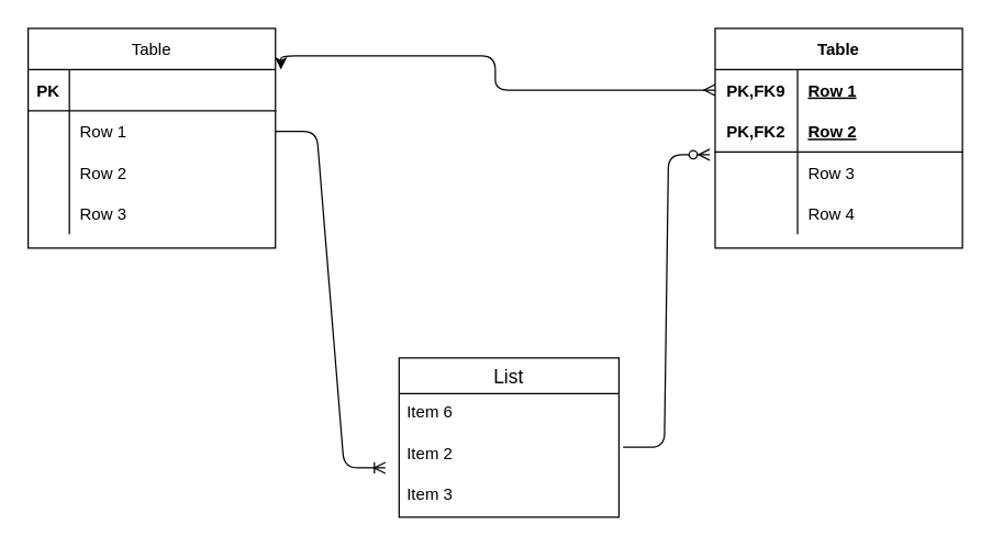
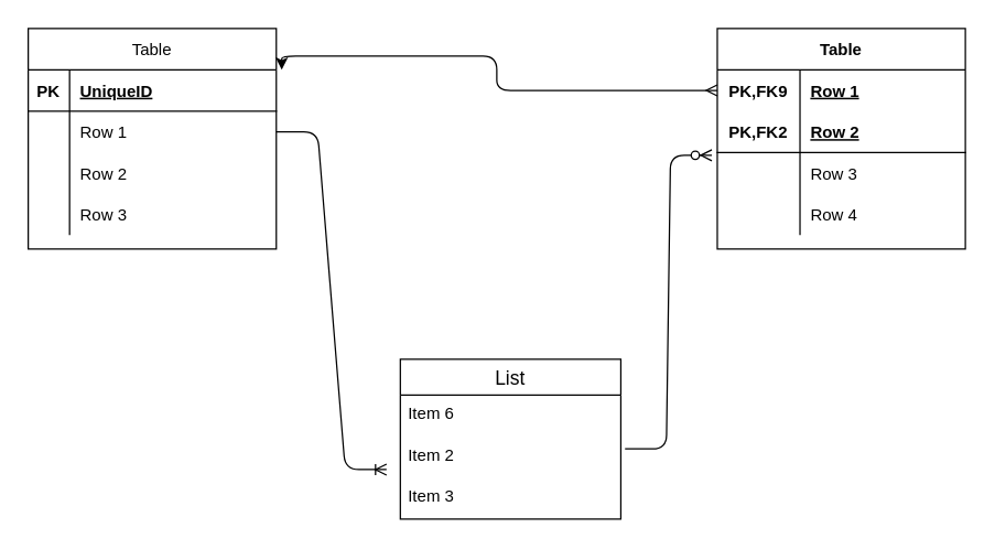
  <mxCell id="0" />
  <mxCell id="1" parent="0" />
  <mxCell id="2" value="" style="edgeStyle=entityRelationEdgeStyle;fontSize=12;html=1;endArrow=ERzeroToMany;endFill=1;entryX=-0.022;entryY=0.067;entryDx=0;entryDy=0;entryPerimeter=0;exitX=1.019;exitY=0.3;exitDx=0;exitDy=0;exitPerimeter=0;targetPerimeterSpacing=6;" edge="1" parent="1" source="32" target="10"><mxGeometry width="100" height="100" relative="1" as="geometry"><mxPoint x="280" y="250" as="sourcePoint" /><mxPoint x="380" y="150" as="targetPoint" /></mxGeometry></mxCell>
  <mxCell id="3" value="Table" style="shape=table;startSize=30;container=1;collapsible=1;childLayout=tableLayout;fixedRows=1;rowLines=0;fontStyle=1;align=center;resizeLast=1;" vertex="1" parent="1"><mxGeometry x="520" y="20" width="180" height="160" as="geometry" /></mxCell>
  <mxCell id="4" value="" style="shape=partialRectangle;collapsible=0;dropTarget=0;pointerEvents=0;fillColor=none;top=0;left=0;bottom=0;right=0;points=[[0,0.5],[1,0.5]];portConstraint=eastwest;" vertex="1" parent="3"><mxGeometry y="30" width="180" height="30" as="geometry" /></mxCell>
  <mxCell id="5" value="PK,FK9" style="shape=partialRectangle;connectable=0;fillColor=none;top=0;left=0;bottom=0;right=0;fontStyle=1;overflow=hidden;" vertex="1" parent="4"><mxGeometry width="60" height="30" as="geometry" /></mxCell>
  <mxCell id="6" value="Row 1" style="shape=partialRectangle;connectable=0;fillColor=none;top=0;left=0;bottom=0;right=0;align=left;spacingLeft=6;fontStyle=5;overflow=hidden;" vertex="1" parent="4"><mxGeometry x="60" width="120" height="30" as="geometry" /></mxCell>
  <mxCell id="7" value="" style="shape=partialRectangle;collapsible=0;dropTarget=0;pointerEvents=0;fillColor=none;top=0;left=0;bottom=1;right=0;points=[[0,0.5],[1,0.5]];portConstraint=eastwest;" vertex="1" parent="3"><mxGeometry y="60" width="180" height="30" as="geometry" /></mxCell>
  <mxCell id="8" value="PK,FK2" style="shape=partialRectangle;connectable=0;fillColor=none;top=0;left=0;bottom=0;right=0;fontStyle=1;overflow=hidden;" vertex="1" parent="7"><mxGeometry width="60" height="30" as="geometry" /></mxCell>
  <mxCell id="9" value="Row 2" style="shape=partialRectangle;connectable=0;fillColor=none;top=0;left=0;bottom=0;right=0;align=left;spacingLeft=6;fontStyle=5;overflow=hidden;" vertex="1" parent="7"><mxGeometry x="60" width="120" height="30" as="geometry" /></mxCell>
  <mxCell id="10" value="" style="shape=partialRectangle;collapsible=0;dropTarget=0;pointerEvents=0;fillColor=none;top=0;left=0;bottom=0;right=0;points=[[0,0.5],[1,0.5]];portConstraint=eastwest;" vertex="1" parent="3"><mxGeometry y="90" width="180" height="30" as="geometry" /></mxCell>
  <mxCell id="11" value="" style="shape=partialRectangle;connectable=0;fillColor=none;top=0;left=0;bottom=0;right=0;editable=1;overflow=hidden;" vertex="1" parent="10"><mxGeometry width="60" height="30" as="geometry" /></mxCell>
  <mxCell id="12" value="Row 3" style="shape=partialRectangle;connectable=0;fillColor=none;top=0;left=0;bottom=0;right=0;align=left;spacingLeft=6;overflow=hidden;" vertex="1" parent="10"><mxGeometry x="60" width="120" height="30" as="geometry" /></mxCell>
  <mxCell id="13" value="" style="shape=partialRectangle;collapsible=0;dropTarget=0;pointerEvents=0;fillColor=none;top=0;left=0;bottom=0;right=0;points=[[0,0.5],[1,0.5]];portConstraint=eastwest;" vertex="1" parent="3"><mxGeometry y="120" width="180" height="30" as="geometry" /></mxCell>
  <mxCell id="14" value="" style="shape=partialRectangle;connectable=0;fillColor=none;top=0;left=0;bottom=0;right=0;editable=1;overflow=hidden;" vertex="1" parent="13"><mxGeometry width="60" height="30" as="geometry" /></mxCell>
  <mxCell id="15" value="Row 4" style="shape=partialRectangle;connectable=0;fillColor=none;top=0;left=0;bottom=0;right=0;align=left;spacingLeft=6;overflow=hidden;" vertex="1" parent="13"><mxGeometry x="60" width="120" height="30" as="geometry" /></mxCell>
  <mxCell id="16" value="" style="edgeStyle=entityRelationEdgeStyle;fontSize=12;html=1;endArrow=ERoneToMany;exitX=1;exitY=0.5;exitDx=0;exitDy=0;" edge="1" parent="1" source="21"><mxGeometry width="100" height="100" relative="1" as="geometry"><mxPoint x="230" y="400" as="sourcePoint" /><mxPoint x="280" y="340" as="targetPoint" /></mxGeometry></mxCell>
  <mxCell id="17" value="Table" style="shape=table;startSize=30;container=1;collapsible=1;childLayout=tableLayout;fixedRows=1;rowLines=0;fontStyle=0;align=center;resizeLast=1;" vertex="1" parent="1"><mxGeometry x="20" y="20" width="180" height="160" as="geometry" /></mxCell>
  <mxCell id="18" value="" style="shape=partialRectangle;collapsible=0;dropTarget=0;pointerEvents=0;fillColor=none;top=0;left=0;bottom=1;right=0;points=[[0,0.5],[1,0.5]];portConstraint=eastwest;" vertex="1" parent="17"><mxGeometry y="30" width="180" height="30" as="geometry" /></mxCell>
  <mxCell id="19" value="PK" style="shape=partialRectangle;connectable=0;fillColor=none;top=0;left=0;bottom=0;right=0;fontStyle=1;overflow=hidden;" vertex="1" parent="18"><mxGeometry width="30" height="30" as="geometry" /></mxCell>
+ <mxCell id="20" value="UniqueID" style="shape=partialRectangle;connectable=0;fillColor=none;top=0;left=0;bottom=0;right=0;align=left;spacingLeft=6;fontStyle=5;overflow=hidden;" vertex="1" parent="18"><mxGeometry x="30" width="150" height="30" as="geometry" /></mxCell>
  <mxCell id="21" value="" style="shape=partialRectangle;collapsible=0;dropTarget=0;pointerEvents=0;fillColor=none;top=0;left=0;bottom=0;right=0;points=[[0,0.5],[1,0.5]];portConstraint=eastwest;" vertex="1" parent="17"><mxGeometry y="60" width="180" height="30" as="geometry" /></mxCell>
  <mxCell id="22" value="" style="shape=partialRectangle;connectable=0;fillColor=none;top=0;left=0;bottom=0;right=0;editable=1;overflow=hidden;" vertex="1" parent="21"><mxGeometry width="30" height="30" as="geometry" /></mxCell>
  <mxCell id="23" value="Row 1" style="shape=partialRectangle;connectable=0;fillColor=none;top=0;left=0;bottom=0;right=0;align=left;spacingLeft=6;overflow=hidden;" vertex="1" parent="21"><mxGeometry x="30" width="150" height="30" as="geometry" /></mxCell>
  <mxCell id="24" value="" style="shape=partialRectangle;collapsible=0;dropTarget=0;pointerEvents=0;fillColor=none;top=0;left=0;bottom=0;right=0;points=[[0,0.5],[1,0.5]];portConstraint=eastwest;" vertex="1" parent="17"><mxGeometry y="90" width="180" height="30" as="geometry" /></mxCell>
  <mxCell id="25" value="" style="shape=partialRectangle;connectable=0;fillColor=none;top=0;left=0;bottom=0;right=0;editable=1;overflow=hidden;" vertex="1" parent="24"><mxGeometry width="30" height="30" as="geometry" /></mxCell>
  <mxCell id="26" value="Row 2" style="shape=partialRectangle;connectable=0;fillColor=none;top=0;left=0;bottom=0;right=0;align=left;spacingLeft=6;overflow=hidden;" vertex="1" parent="24"><mxGeometry x="30" width="150" height="30" as="geometry" /></mxCell>
  <mxCell id="27" value="" style="shape=partialRectangle;collapsible=0;dropTarget=0;pointerEvents=0;fillColor=none;top=0;left=0;bottom=0;right=0;points=[[0,0.5],[1,0.5]];portConstraint=eastwest;" vertex="1" parent="17"><mxGeometry y="120" width="180" height="30" as="geometry" /></mxCell>
  <mxCell id="28" value="" style="shape=partialRectangle;connectable=0;fillColor=none;top=0;left=0;bottom=0;right=0;editable=1;overflow=hidden;" vertex="1" parent="27"><mxGeometry width="30" height="30" as="geometry" /></mxCell>
  <mxCell id="29" value="Row 3" style="shape=partialRectangle;connectable=0;fillColor=none;top=0;left=0;bottom=0;right=0;align=left;spacingLeft=6;overflow=hidden;" vertex="1" parent="27"><mxGeometry x="30" width="150" height="30" as="geometry" /></mxCell>
  <mxCell id="30" value="List" style="swimlane;fontStyle=0;childLayout=stackLayout;horizontal=1;startSize=26;horizontalStack=0;resizeParent=1;resizeParentMax=0;resizeLast=0;collapsible=1;marginBottom=0;align=center;fontSize=14;" vertex="1" parent="1"><mxGeometry x="290" y="260" width="160" height="116" as="geometry" /></mxCell>
  <mxCell id="31" value="Item 6" style="text;strokeColor=none;fillColor=none;spacingLeft=4;spacingRight=4;overflow=hidden;rotatable=0;points=[[0,0.5],[1,0.5]];portConstraint=eastwest;fontSize=12;" vertex="1" parent="30"><mxGeometry y="26" width="160" height="30" as="geometry" /></mxCell>
  <mxCell id="32" value="Item 2" style="text;strokeColor=none;fillColor=none;spacingLeft=4;spacingRight=4;overflow=hidden;rotatable=0;points=[[0,0.5],[1,0.5]];portConstraint=eastwest;fontSize=12;" vertex="1" parent="30"><mxGeometry y="56" width="160" height="30" as="geometry" /></mxCell>
  <mxCell id="33" value="Item 3" style="text;strokeColor=none;fillColor=none;spacingLeft=4;spacingRight=4;overflow=hidden;rotatable=0;points=[[0,0.5],[1,0.5]];portConstraint=eastwest;fontSize=12;" vertex="1" parent="30"><mxGeometry y="86" width="160" height="30" as="geometry" /></mxCell>
  <mxCell id="34" value="" style="edgeStyle=orthogonalEdgeStyle;fontSize=12;html=1;endArrow=ERmany;startArrow=classic;exitX=1.022;exitY=0;exitDx=0;exitDy=0;exitPerimeter=0;startFill=1;" edge="1" parent="1" source="18" target="4"><mxGeometry width="100" height="100" relative="1" as="geometry"><mxPoint x="280" y="250" as="sourcePoint" /><mxPoint x="380" y="150" as="targetPoint" /></mxGeometry></mxCell>
